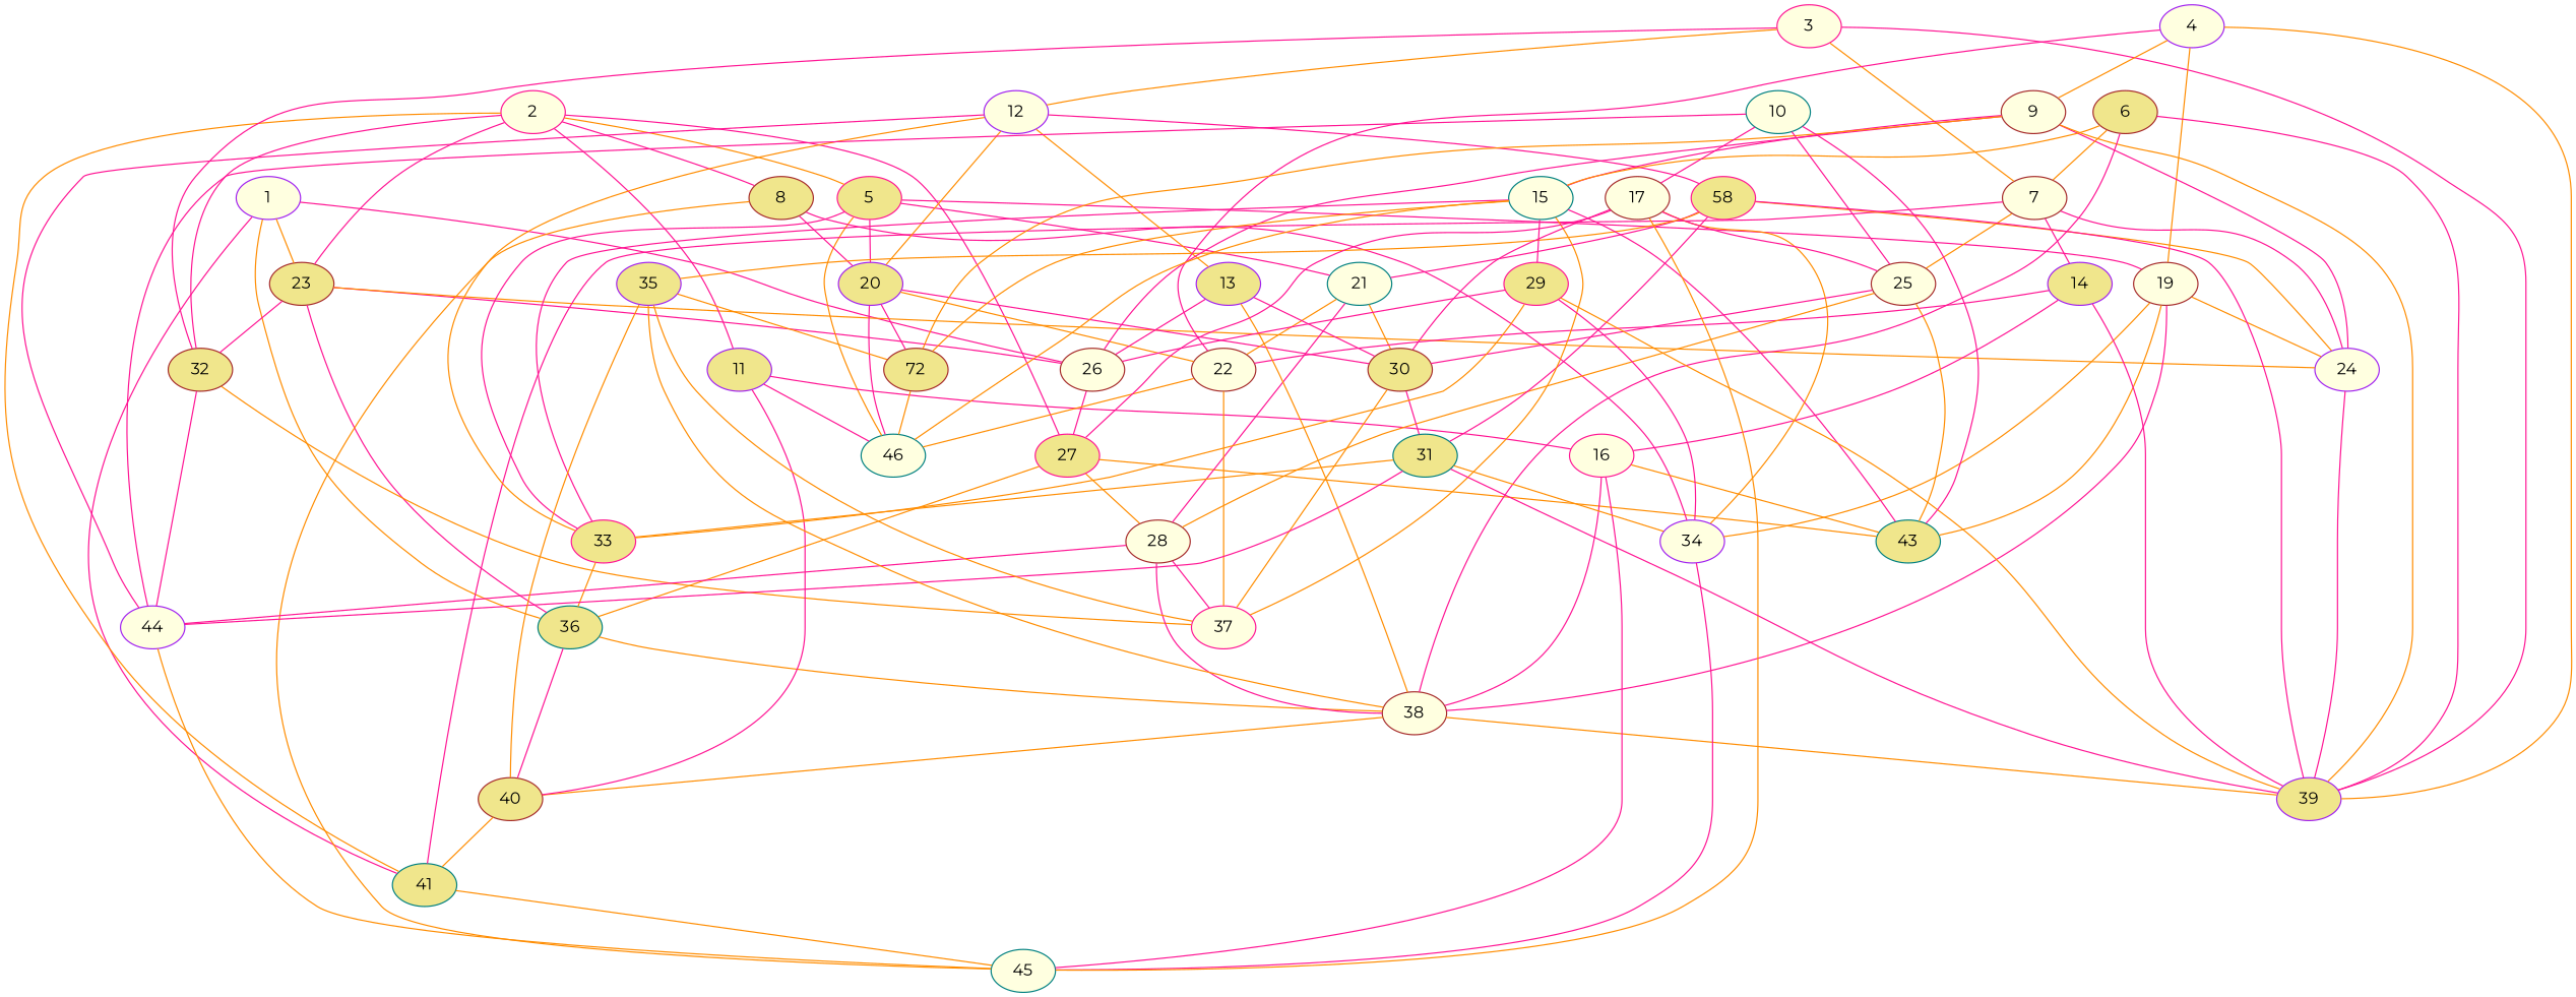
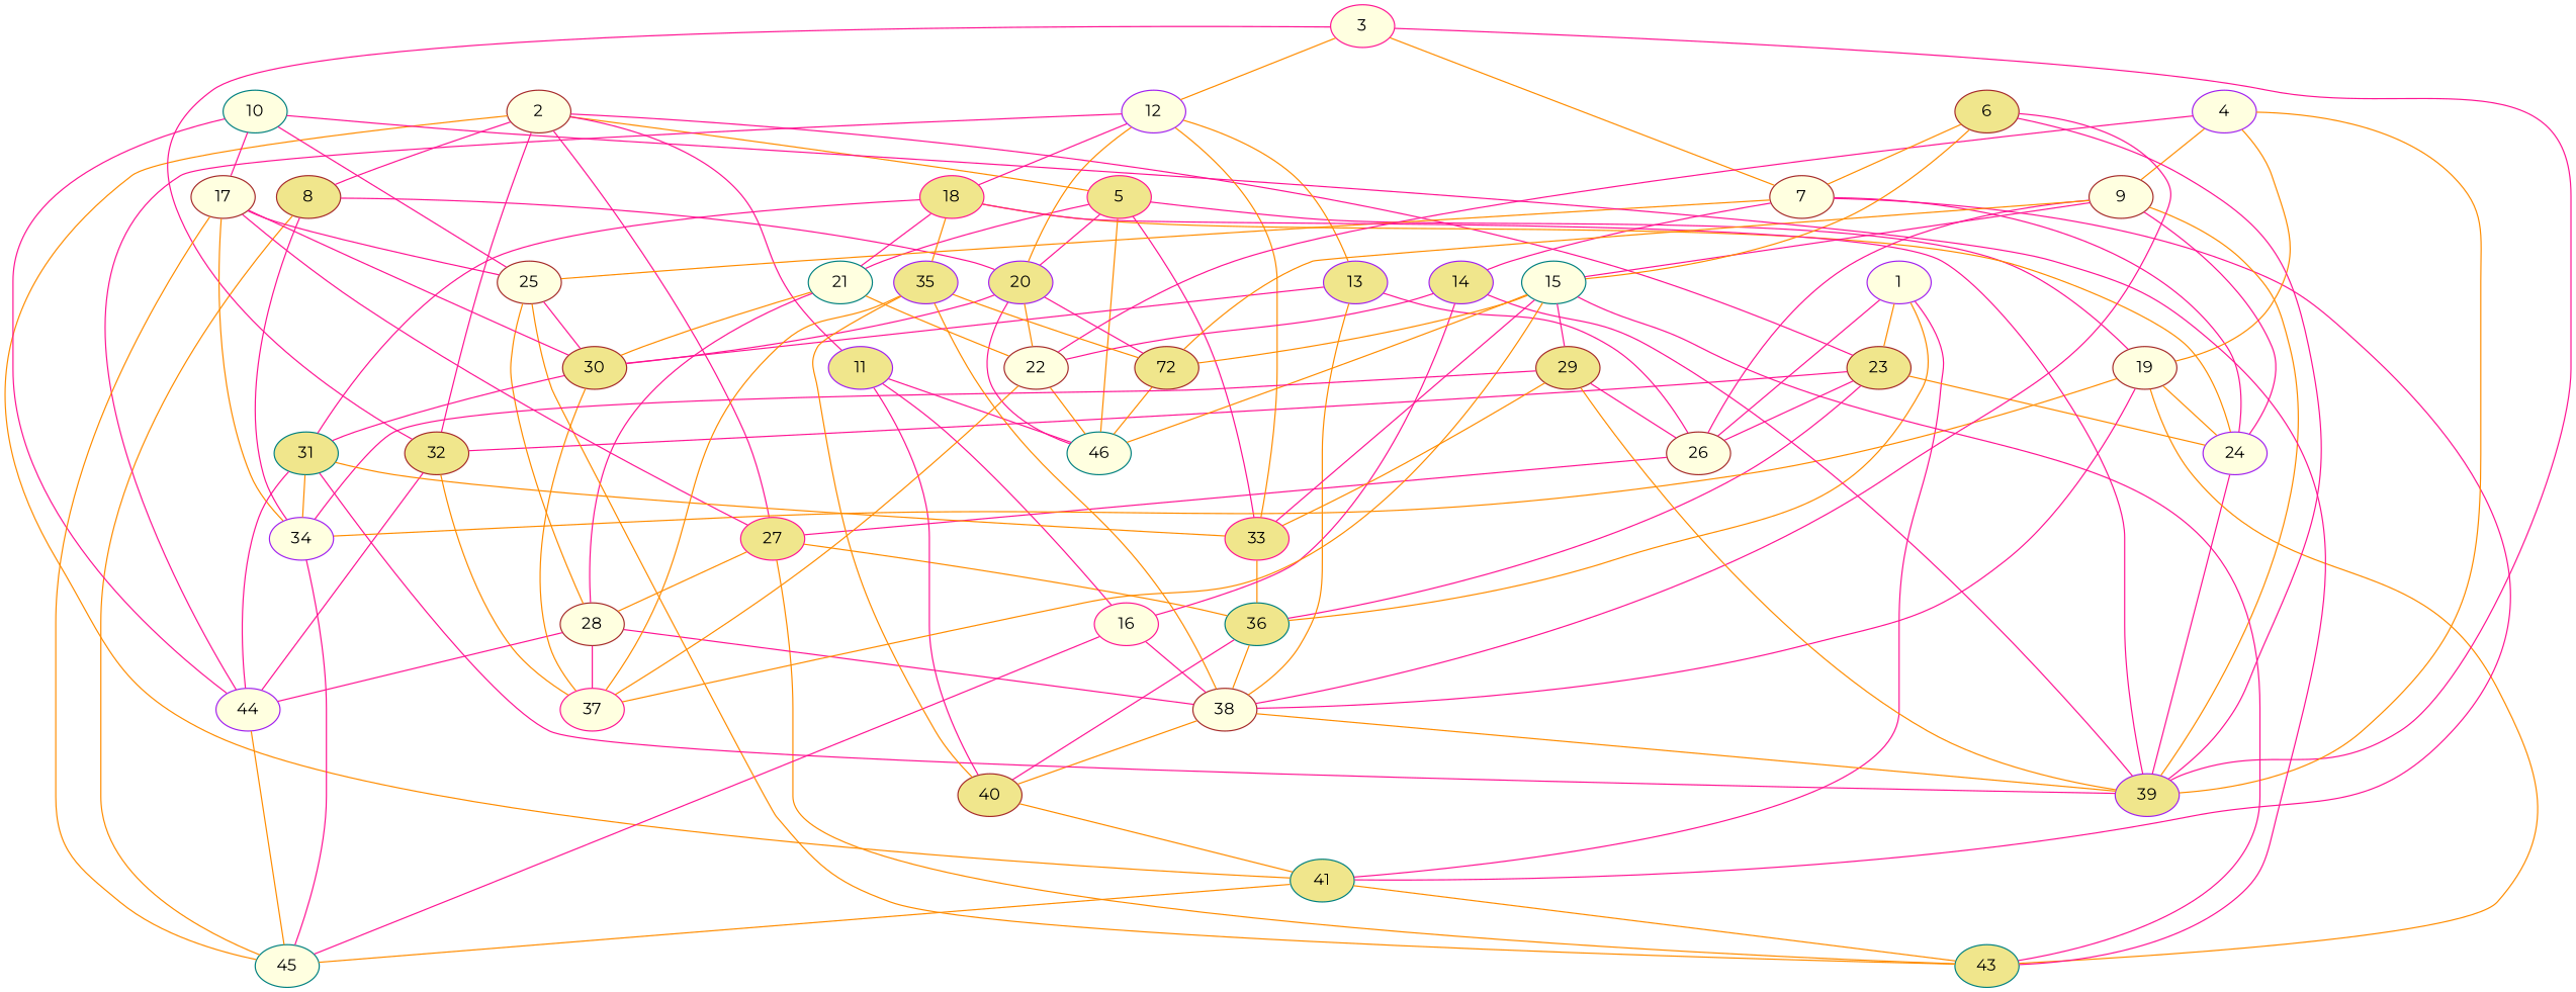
  graph {
    fontname=Montserrat
    node [color=brown fillcolor=lightyellow fontname=Montserrat style=filled]
    edge [color=deeppink fontname=Montserrat weight=1.0]
    1 [color=purple]
    23 [fillcolor=khaki]
    26
    36 [color=teal fillcolor=khaki]
    41 [color=teal fillcolor=khaki]
    32 [fillcolor=khaki]
    24 [color=purple]
    27 [color=deeppink fillcolor=khaki]
    38
    40 [fillcolor=khaki]
    45 [color=teal]
    43 [color=teal fillcolor=khaki]
-   2 [color=deeppink]
+   2
    5 [color=deeppink fillcolor=khaki]
    8 [fillcolor=khaki]
    11 [color=purple fillcolor=khaki]
    19
    20 [color=purple fillcolor=khaki]
    21 [color=teal]
    33 [color=deeppink fillcolor=khaki]
    46 [color=teal]
    34 [color=purple]
    16 [color=deeppink]
    28
    44 [color=purple]
    37 [color=deeppink]
    3 [color=deeppink]
    7
    12 [color=purple]
    39 [color=purple fillcolor=khaki]
    14 [color=purple fillcolor=khaki]
    25
    13 [color=purple fillcolor=khaki]
-   18 [color=deeppink fillcolor=khaki label=58]
+   18 [color=deeppink fillcolor=khaki]
    4 [color=purple]
    9
    22
    15 [color=teal]
    n39 [fillcolor=khaki label=72]
    30 [fillcolor=khaki]
    6 [fillcolor=khaki]
-   29 [color=deeppink fillcolor=khaki]
+   29 [fillcolor=khaki]
    10 [color=teal]
    17
    31 [color=teal fillcolor=khaki]
    35 [color=purple fillcolor=khaki]
    1 -- 23 [color=darkorange]
    1 -- 26
    1 -- 36 [color=darkorange]
    1 -- 41
    23 -- 26
    23 -- 36
    23 -- 32
    23 -- 24 [color=darkorange]
    26 -- 27
    36 -- 38 [color=darkorange]
    36 -- 40
    41 -- 45 [color=darkorange]
-   16 -- 43 [color=darkorange]
+   41 -- 43 [color=darkorange]
    32 -- 44
    32 -- 37 [color=darkorange]
    24 -- 39
    27 -- 36 [color=darkorange]
    27 -- 43 [color=darkorange]
    27 -- 28 [color=darkorange]
    38 -- 40 [color=darkorange]
    38 -- 39 [color=darkorange]
    40 -- 41 [color=darkorange]
    2 -- 23
    2 -- 41 [color=darkorange]
    2 -- 32 [weight=2.0]
    2 -- 27
    2 -- 5 [color=darkorange]
    2 -- 8
    2 -- 11
    5 -- 19
    5 -- 20
    5 -- 21
    5 -- 33
    5 -- 46 [color=darkorange]
    8 -- 45 [color=darkorange]
    8 -- 20
    8 -- 34
    11 -- 40
    11 -- 46
    11 -- 16
    19 -- 24 [color=darkorange]
    19 -- 38
    19 -- 43 [color=darkorange]
    19 -- 34 [color=darkorange]
    20 -- 46
    20 -- 22 [color=darkorange]
    20 -- n39 [weight=2.0]
    20 -- 30
    21 -- 28
    21 -- 22 [color=darkorange]
    21 -- 30 [color=darkorange]
    33 -- 36 [color=darkorange]
    34 -- 45
    16 -- 38 [weight=2.0]
    16 -- 45
    28 -- 38
    28 -- 44
    28 -- 37
    44 -- 45 [color=darkorange]
    3 -- 32
    3 -- 7 [color=darkorange]
    3 -- 12 [color=darkorange]
    3 -- 39
    7 -- 41
    7 -- 24
    7 -- 14
    7 -- 25 [color=darkorange]
    12 -- 20 [color=darkorange]
    12 -- 33 [color=darkorange]
    12 -- 44
    12 -- 13 [color=darkorange]
    12 -- 18
    14 -- 16
    14 -- 39
    14 -- 22
    25 -- 43 [color=darkorange]
    25 -- 28 [color=darkorange]
    25 -- 30
    13 -- 26
    13 -- 38 [color=darkorange]
    13 -- 30
    18 -- 24 [color=darkorange]
    18 -- 21
    18 -- 39
    18 -- 31
    18 -- 35 [color=darkorange]
    4 -- 19 [color=darkorange]
    4 -- 39 [color=darkorange]
    4 -- 9 [color=darkorange]
    4 -- 22
    9 -- 26
    9 -- 24
    9 -- 39 [color=darkorange]
    9 -- 15
    9 -- n39 [color=darkorange]
    22 -- 46 [color=darkorange]
    22 -- 37 [color=darkorange]
    15 -- 43
    15 -- 33
    15 -- 46 [color=darkorange]
    15 -- 37 [color=darkorange]
    15 -- n39 [color=darkorange]
    15 -- 29
    n39 -- 46 [color=darkorange]
    30 -- 37 [color=darkorange]
    30 -- 31
    6 -- 38
    6 -- 7 [color=darkorange]
    6 -- 39
    6 -- 15 [color=darkorange]
    29 -- 26
    29 -- 33 [color=darkorange]
    29 -- 34
    29 -- 39 [color=darkorange]
    10 -- 43
    10 -- 44
    10 -- 25
    10 -- 17
    17 -- 27
    17 -- 45 [color=darkorange]
    17 -- 34 [color=darkorange]
    17 -- 25
    17 -- 30
    31 -- 33 [color=darkorange]
    31 -- 34 [color=darkorange]
    31 -- 44
    31 -- 39
    35 -- 38 [color=darkorange]
    35 -- 40 [color=darkorange weight=2.0]
    35 -- 37 [color=darkorange]
    35 -- n39 [color=darkorange]
  }
